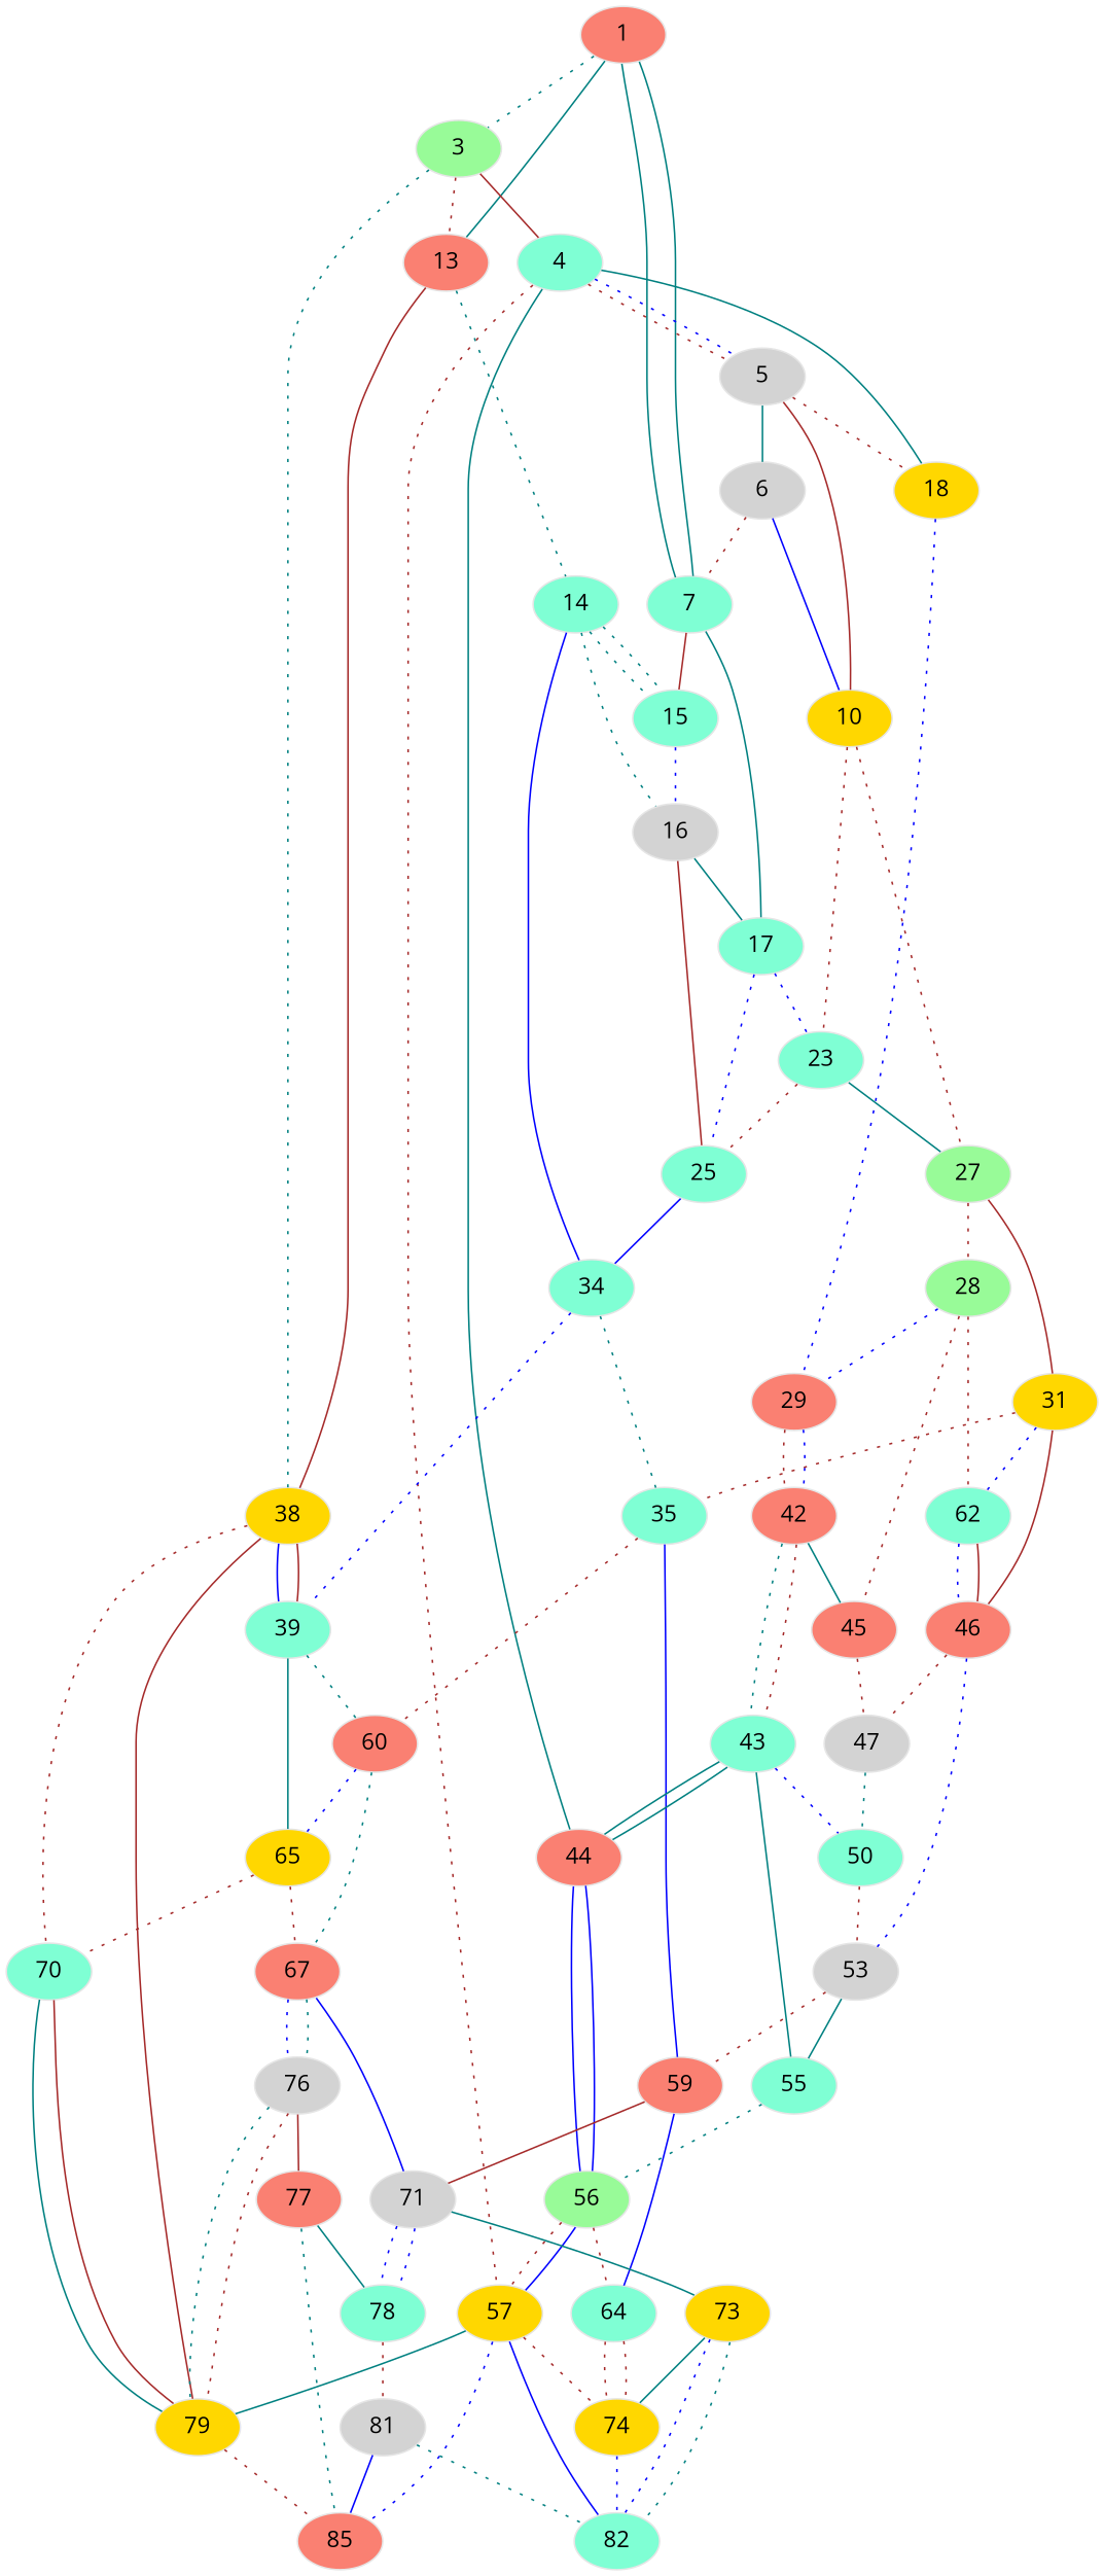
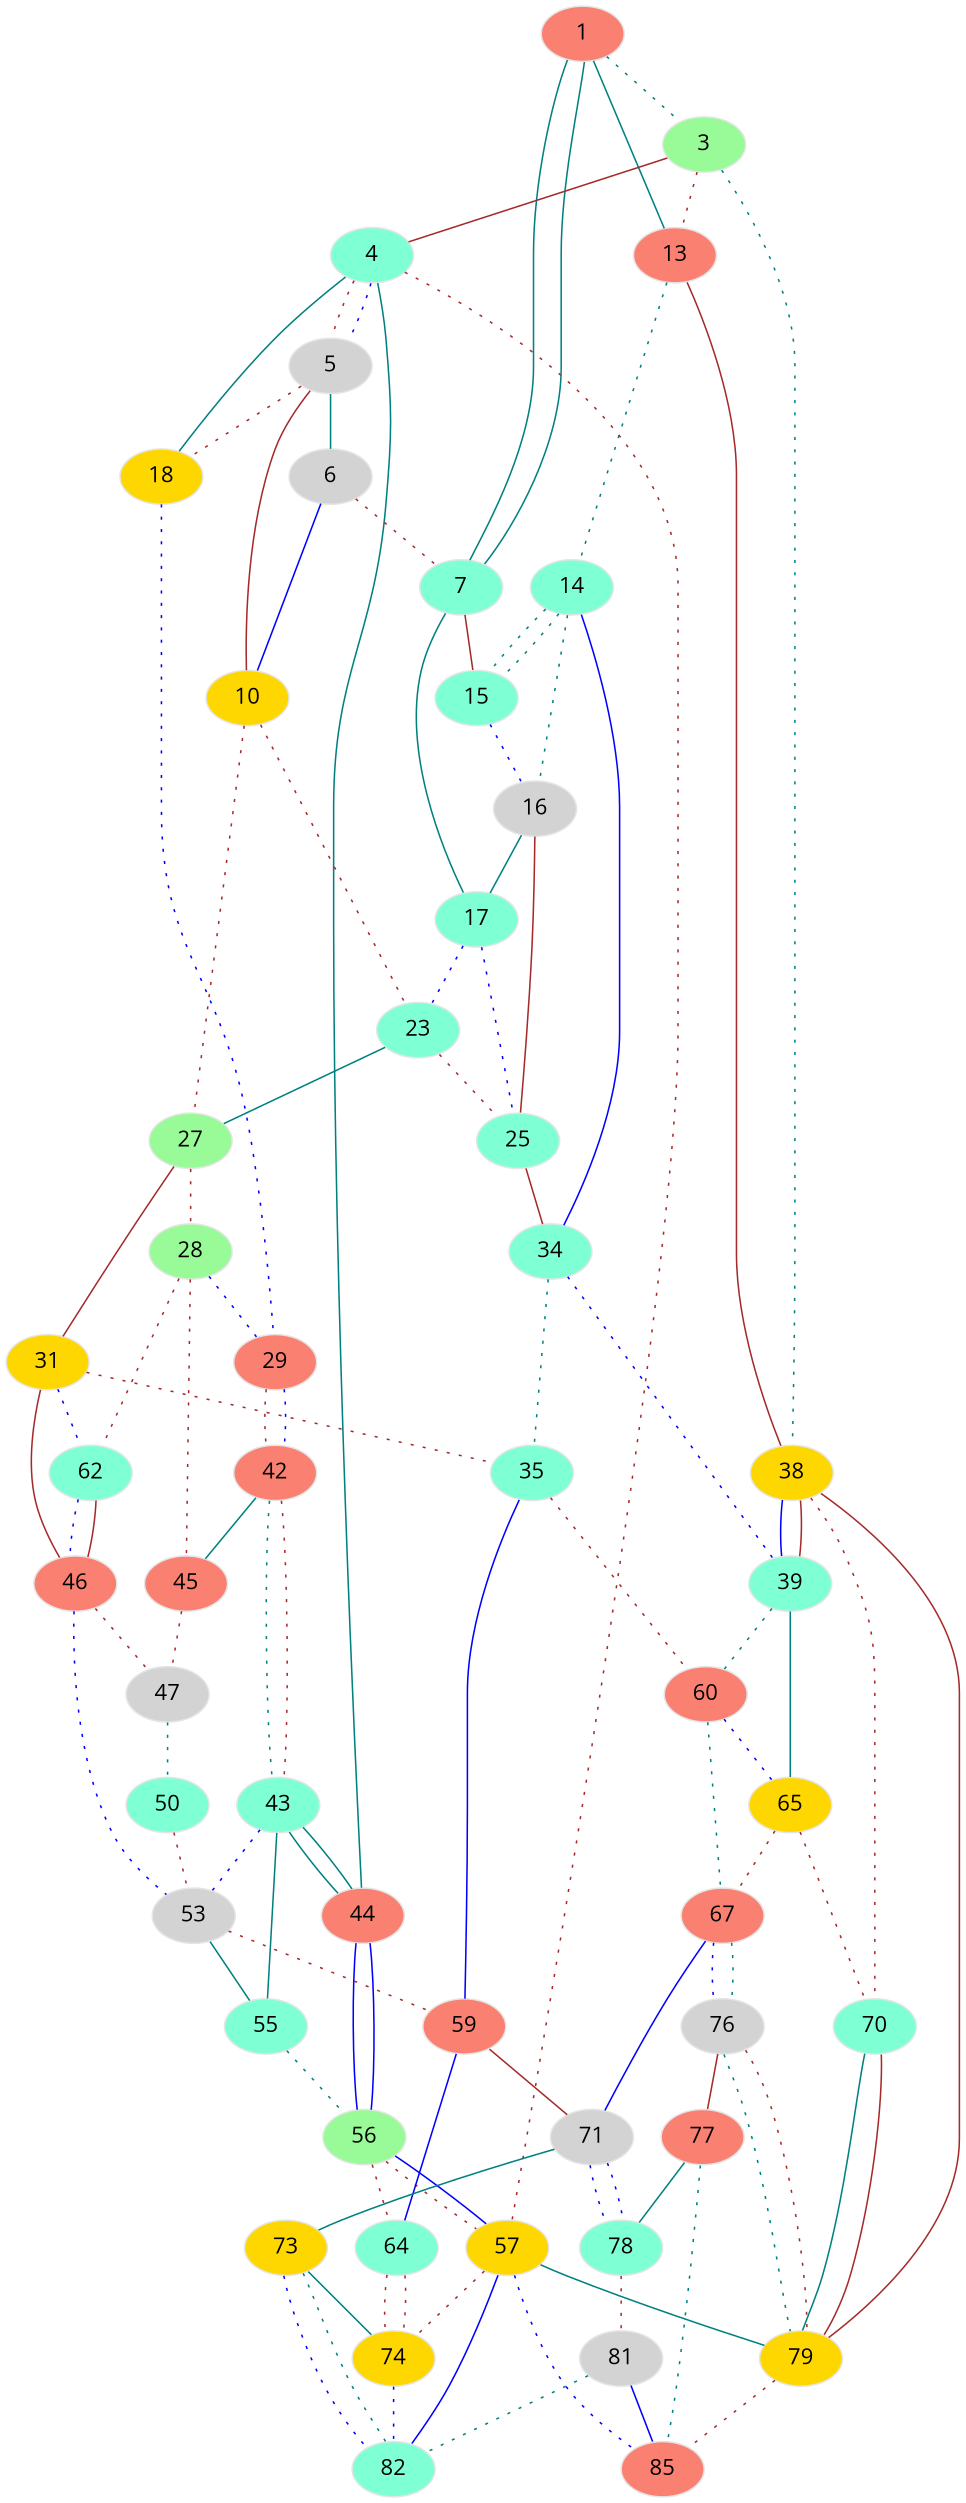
  graph {
    fontname="Open Sans"
    node [color=gray90 fillcolor=aquamarine fontname="Open Sans" style=filled]
    edge [color=brown fontname="Open Sans" style=dotted]
    1 [fillcolor=salmon super="+2"]
    3 [fillcolor=palegreen]
    7 [super="+8"]
    13 [fillcolor=salmon super="+37"]
    4 [super="+19"]
    38 [fillcolor=gold super="+69"]
    15
    17 [super="+22"]
    14 [super="+20"]
    5 [fillcolor=lightgrey super="+12"]
    18 [fillcolor=gold]
    44 [fillcolor=salmon]
    57 [fillcolor=gold super="+88"]
    39 [super="+40"]
    70
    79 [fillcolor=gold super="+84"]
    6 [fillcolor=lightgrey super="+9"]
    10 [fillcolor=gold super="+11"]
    29 [fillcolor=salmon]
    56 [fillcolor=palegreen super="+62"]
    74 [fillcolor=gold super="+75"]
    82 [super="+83"]
    85 [fillcolor=salmon super="+86"]
    23 [super="+24"]
    27 [fillcolor=palegreen super="+30"]
    16 [fillcolor=lightgrey super="+21"]
    25 [super="+26"]
    28 [fillcolor=palegreen super="+33"]
    31 [fillcolor=gold super="+36"]
    34 [super="+41"]
    35 [super="+58"]
    42 [fillcolor=salmon]
    n33 [label=62]
    45 [fillcolor=salmon]
    46 [fillcolor=salmon super="+49"]
    47 [fillcolor=lightgrey super="+48"]
    43 [super="+51"]
    59 [fillcolor=salmon super="+63"]
    60 [fillcolor=salmon super="+61"]
    53 [fillcolor=lightgrey super="+54"]
    65 [fillcolor=gold super="+66"]
    64
    71 [fillcolor=lightgrey super="+72"]
    67 [fillcolor=salmon super="+68"]
    50 [super="+52"]
    55
    73 [fillcolor=gold]
    78 [super="+80"]
    76 [fillcolor=lightgrey]
    77 [fillcolor=salmon super="+87"]
    81 [fillcolor=lightgrey]
    1 -- 3 [color=teal]
    1 -- 7 [color=teal style=solid]
    1 -- 7 [color=teal style=solid]
    1 -- 13 [color=teal style=solid]
    3 -- 13
    3 -- 4 [style=solid]
    3 -- 38 [color=teal]
    7 -- 15 [style=solid]
    7 -- 17 [color=teal style=solid]
    13 -- 38 [style=solid]
    13 -- 14 [color=teal]
    4 -- 5
    4 -- 5 [color=blue]
    4 -- 18 [color=teal style=solid]
    4 -- 44 [color=teal style=solid]
    4 -- 57
    38 -- 39 [color=blue style=solid]
    38 -- 39 [style=solid]
    38 -- 70
    38 -- 79 [style=solid]
    15 -- 16 [color=blue]
    17 -- 23 [color=blue]
    17 -- 25 [color=blue]
    14 -- 15 [color=teal]
    14 -- 15 [color=teal]
    14 -- 16 [color=teal]
    14 -- 34 [color=blue style=solid]
    5 -- 18
    5 -- 6 [color=teal style=solid]
    5 -- 10 [style=solid]
    18 -- 29 [color=blue]
    44 -- 56 [color=blue style=solid]
    44 -- 56 [color=blue style=solid]
    57 -- 79 [color=teal style=solid]
    57 -- 74
    57 -- 82 [color=blue style=solid]
    57 -- 85 [color=blue]
    39 -- 60 [color=teal]
    39 -- 65 [color=teal style=solid]
    70 -- 79 [color=teal style=solid]
    70 -- 79 [style=solid]
    79 -- 85
    6 -- 7
    6 -- 10 [color=blue style=solid]
    10 -- 23
    10 -- 27
    29 -- 42
    29 -- 42 [color=blue]
    56 -- 57
    56 -- 57 [color=blue style=solid]
    56 -- 64
    74 -- 82 [color=blue]
    23 -- 27 [color=teal style=solid]
    23 -- 25
    27 -- 28
    27 -- 31 [style=solid]
    16 -- 17 [color=teal style=solid]
    16 -- 25 [style=solid]
-   25 -- 34 [color=blue style=solid]
+   25 -- 34 [style=solid]
    28 -- 29 [color=blue]
    28 -- n33
    28 -- 45
    31 -- 35
    31 -- n33 [color=blue]
    31 -- 46 [style=solid]
    34 -- 39 [color=blue]
    34 -- 35 [color=teal]
    35 -- 59 [color=blue style=solid]
    35 -- 60
    42 -- 45 [color=teal style=solid]
    42 -- 43 [color=teal]
    42 -- 43
    n33 -- 46 [color=blue]
    n33 -- 46 [style=solid]
    45 -- 47
    46 -- 47
    46 -- 53 [color=blue]
    47 -- 50 [color=teal weight=2]
    43 -- 44 [color=teal style=solid]
    43 -- 44 [color=teal style=solid]
-   43 -- 50 [color=blue]
+   43 -- 53 [color=blue]
    43 -- 55 [color=teal style=solid]
    59 -- 64 [color=blue style=solid]
    59 -- 71 [style=solid]
    60 -- 65 [color=blue]
    60 -- 67 [color=teal]
    53 -- 59
    53 -- 55 [color=teal style=solid]
    65 -- 70
    65 -- 67
    64 -- 74
    64 -- 74
    71 -- 73 [color=teal style=solid]
    71 -- 78 [color=blue]
    71 -- 78 [color=blue]
    67 -- 71 [color=blue style=solid]
    67 -- 76 [color=blue]
    67 -- 76 [color=teal]
    50 -- 53
    55 -- 56 [color=teal]
    73 -- 74 [color=teal style=solid]
    73 -- 82 [color=blue]
    73 -- 82 [color=teal]
    78 -- 81
    76 -- 79 [color=teal]
    76 -- 79
    76 -- 77 [style=solid]
    77 -- 85 [color=teal]
    77 -- 78 [color=teal style=solid weight=2]
    81 -- 82 [color=teal]
    81 -- 85 [color=blue style=solid]
  }
